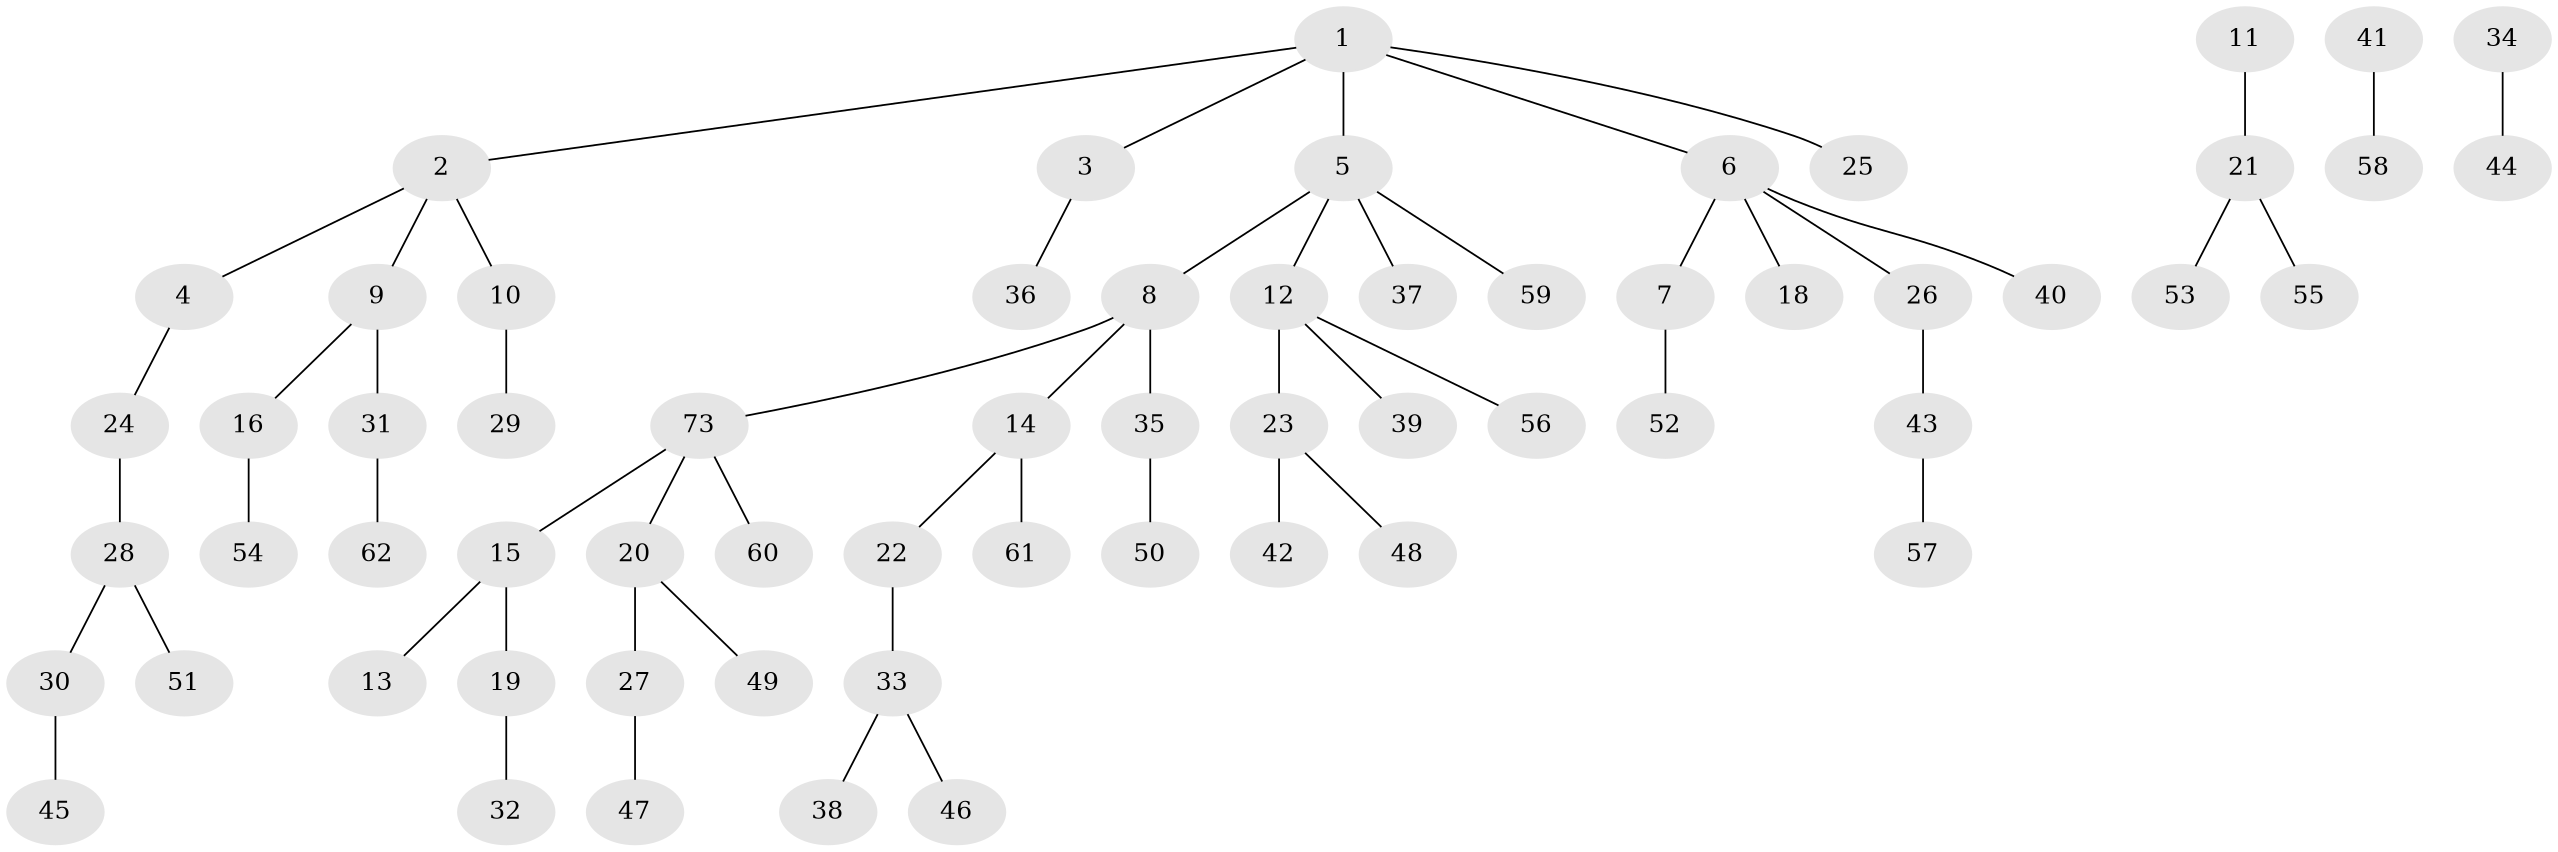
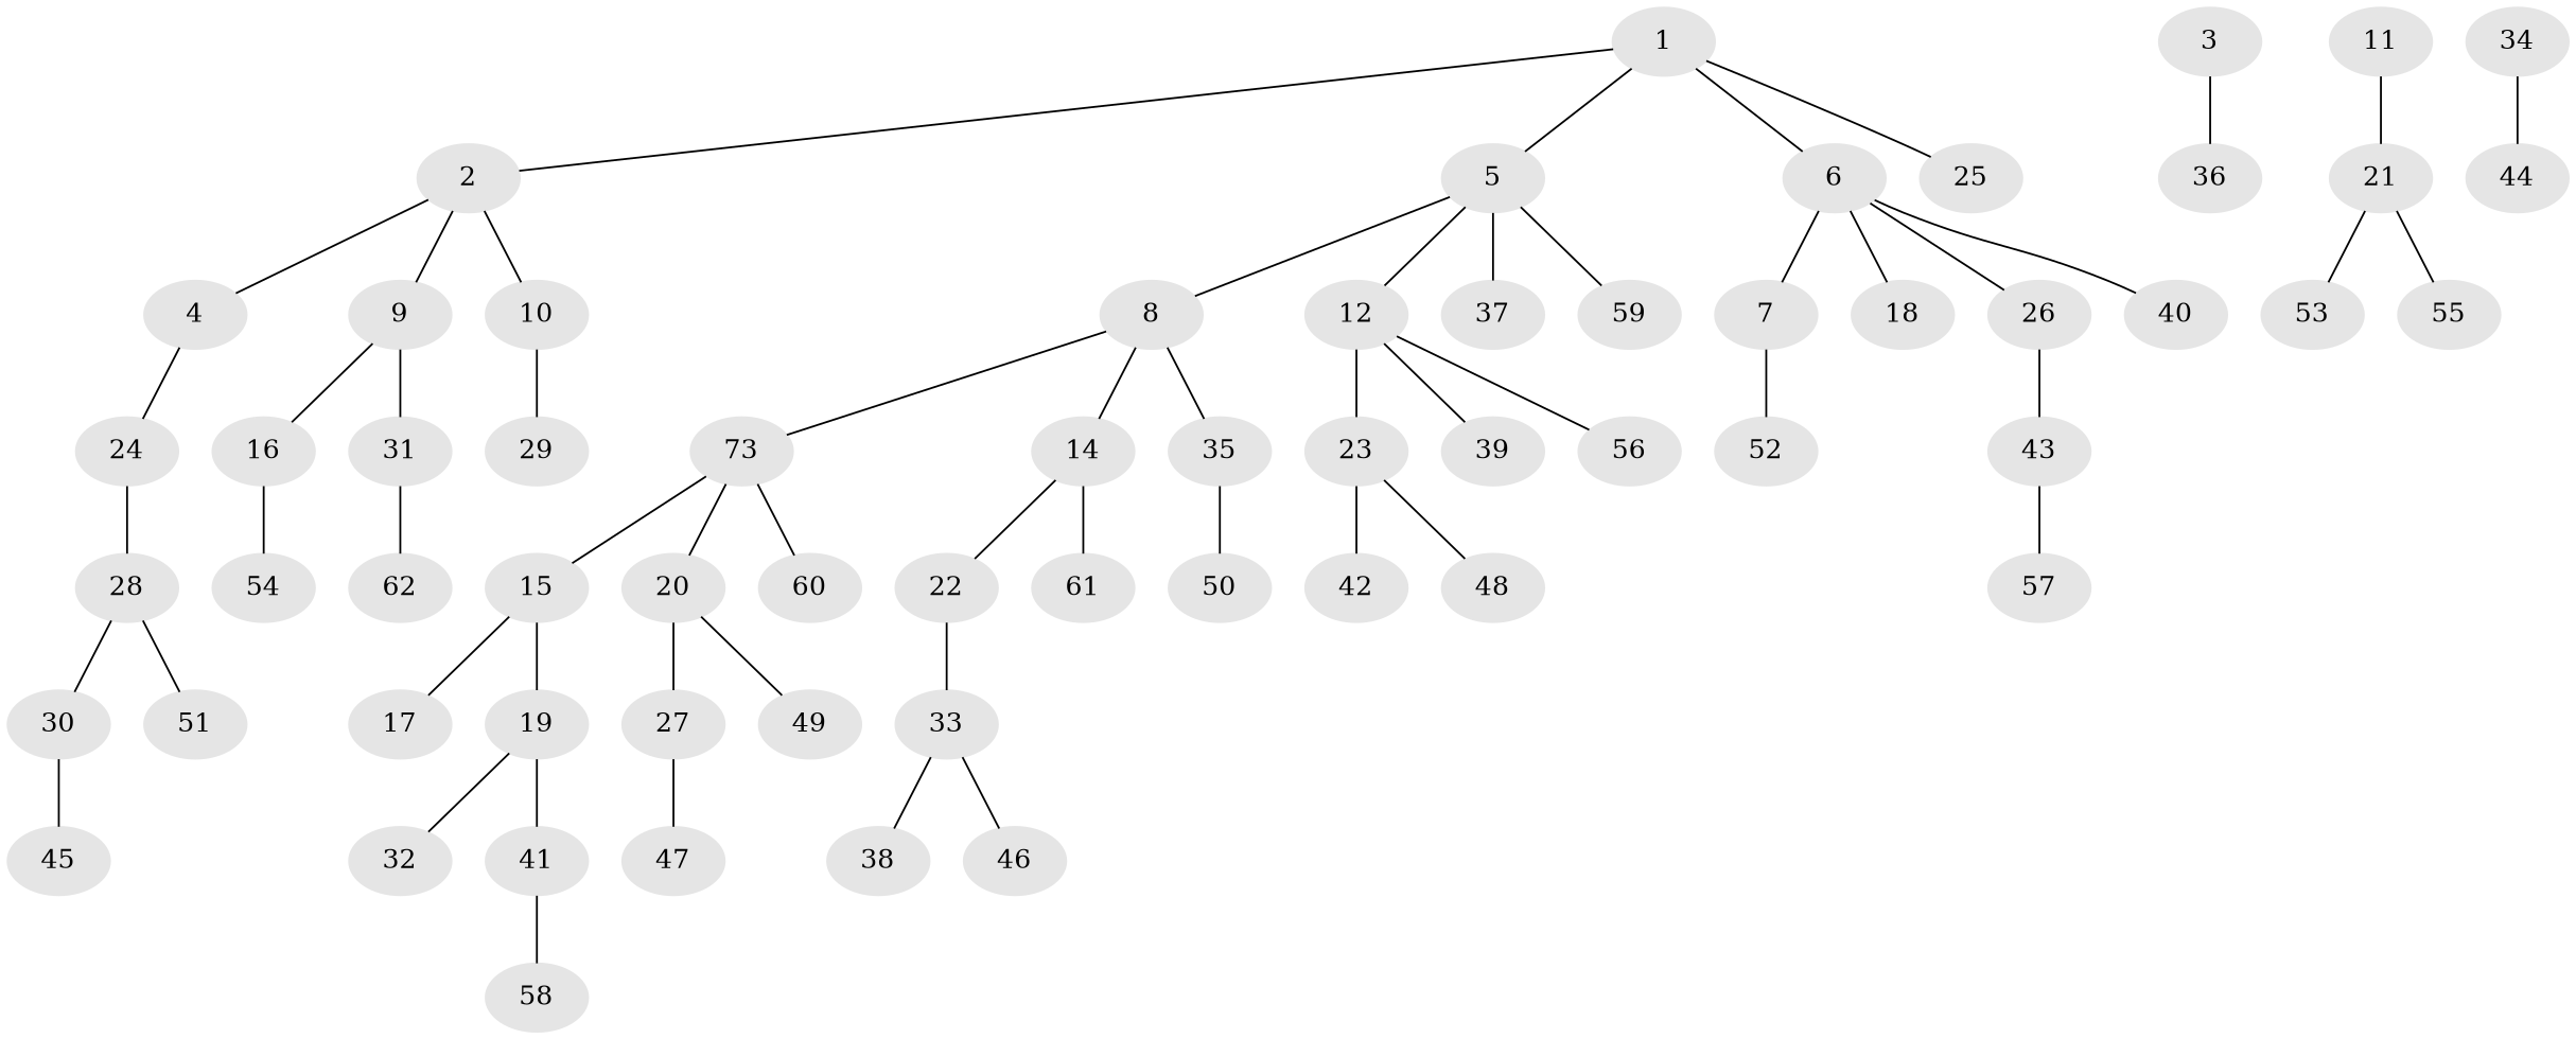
  graph {
    node [color=gray90 style=filled]
    1
    2
    3
    5
    6
    25
    4
    9
    10
    36
    8
    12
    37
    59
    7
    18
    26
    40
    11
    21
    24
    16
    31
    29
    28
    n26 [label=73]
    14
    35
    23
    39
    56
    52
    43
    15
    20
    60
    22
    61
    50
    54
    62
    53
    55
    42
    48
-   17 [label=13]
+   17
    19
    27
    49
    33
    32
    41
    34
    44
    58
    47
    38
    46
    30
    51
    57
    45
    1 -- 2
-   1 -- 3
    1 -- 5
    1 -- 6
    1 -- 25
    2 -- 4
    2 -- 9
    2 -- 10
    3 -- 36
    5 -- 8
    5 -- 12
    5 -- 37
    5 -- 59
    6 -- 7
    6 -- 18
    6 -- 26
    6 -- 40
    4 -- 24
    9 -- 16
    9 -- 31
    10 -- 29
    8 -- n26
    8 -- 14
    8 -- 35
    12 -- 23
    12 -- 39
    12 -- 56
    7 -- 52
    26 -- 43
    11 -- 21
    21 -- 53
    21 -- 55
    24 -- 28
    16 -- 54
    31 -- 62
    28 -- 30
    28 -- 51
    n26 -- 15
    n26 -- 20
    n26 -- 60
    14 -- 22
    14 -- 61
    35 -- 50
    23 -- 42
    23 -- 48
    43 -- 57
    15 -- 17
    15 -- 19
    20 -- 27
    20 -- 49
    22 -- 33
    19 -- 32
+   19 -- 41
    27 -- 47
    33 -- 38
    33 -- 46
    41 -- 58
    34 -- 44
    30 -- 45
  }
